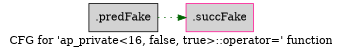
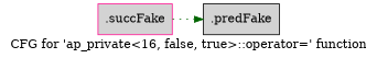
  digraph {
    label="CFG for 'ap_private\<16, false, true\>::operator=' function"
    rankdir=LR
    node [shape=record style=filled fillcolor=lightgrey]
    n1 [label="{.predFake}" color=black]
    n2 [filename="/mnt/xilinx/Vitis_HLS/2021.2/include/etc/ap_private.h" label="{.succFake}" linenumber=1507 color=deeppink]
-   n1 -> n2 [execusionnum=2 filename="/mnt/xilinx/Vitis_HLS/2021.2/include/etc/ap_private.h" color=darkgreen style=dotted]
+   n2 -> n1 [execusionnum=2 filename="/mnt/xilinx/Vitis_HLS/2021.2/include/etc/ap_private.h" color=darkgreen style=dotted]
  }
